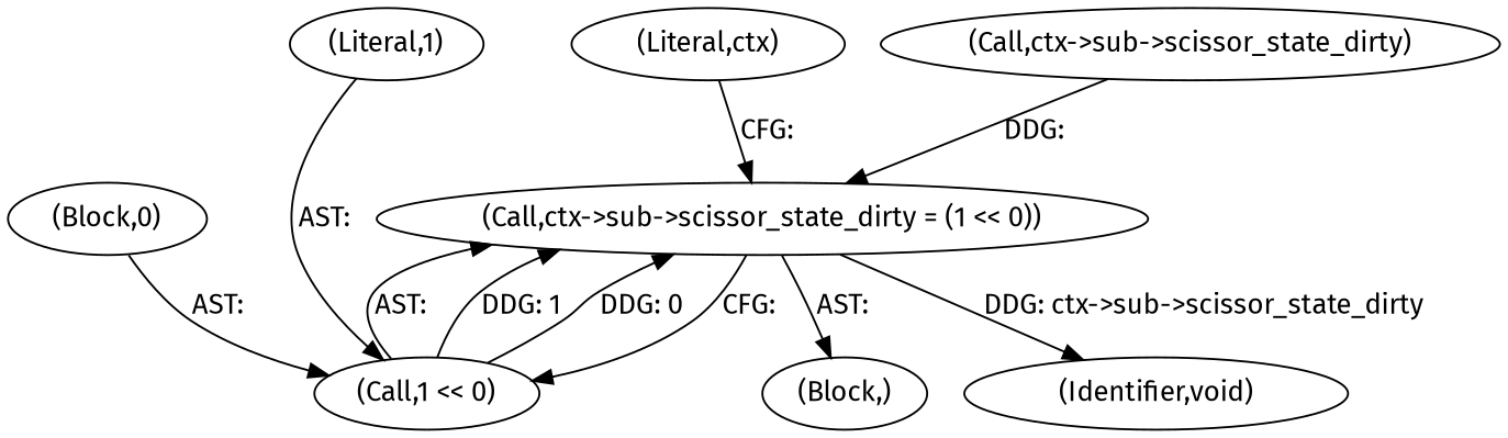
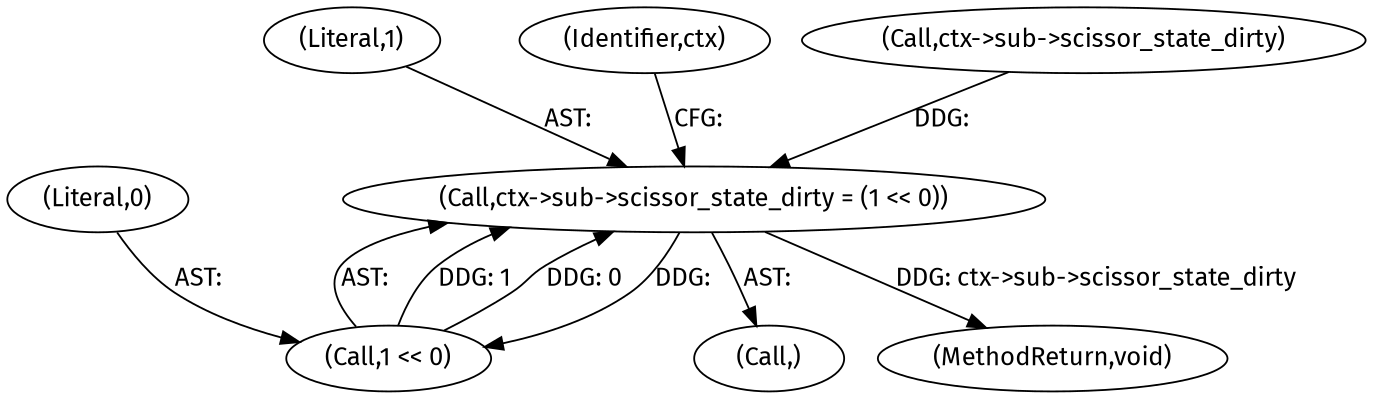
  digraph {
    fontname="Fira Sans"
    node [fontname="Fira Sans"]
    edge [fontname="Fira Sans"]
    n1 [label="(Call,ctx->sub->scissor_state_dirty = (1 << 0))"]
    n2 [label="(Call,1 << 0)"]
-   n3 [label="(Identifier,void)"]
-   n4 [label="(Block,)"]
-   n5 [label="(Block,0)"]
-   n6 [label="(Literal,ctx)"]
+   n3 [label="(MethodReturn,void)"]
+   n4 [label="(Call,)"]
+   n5 [label="(Literal,0)"]
+   n6 [label="(Identifier,ctx)"]
    n7 [label="(Call,ctx->sub->scissor_state_dirty)"]
    n8 [label="(Literal,1)"]
-   n1 -> n2 [label="CFG: "]
+   n1 -> n2 [label="DDG: "]
    n1 -> n3 [label="DDG: ctx->sub->scissor_state_dirty"]
    n1 -> n4 [label="AST: "]
    n2 -> n1 [label="AST: "]
    n2 -> n1 [label="DDG: 1"]
    n2 -> n1 [label="DDG: 0"]
    n5 -> n2 [label="AST: "]
    n6 -> n1 [label="CFG: "]
    n7 -> n1 [label="DDG: "]
-   n8 -> n2 [label="AST: "]
+   n8 -> n1 [label="AST: "]
  }
